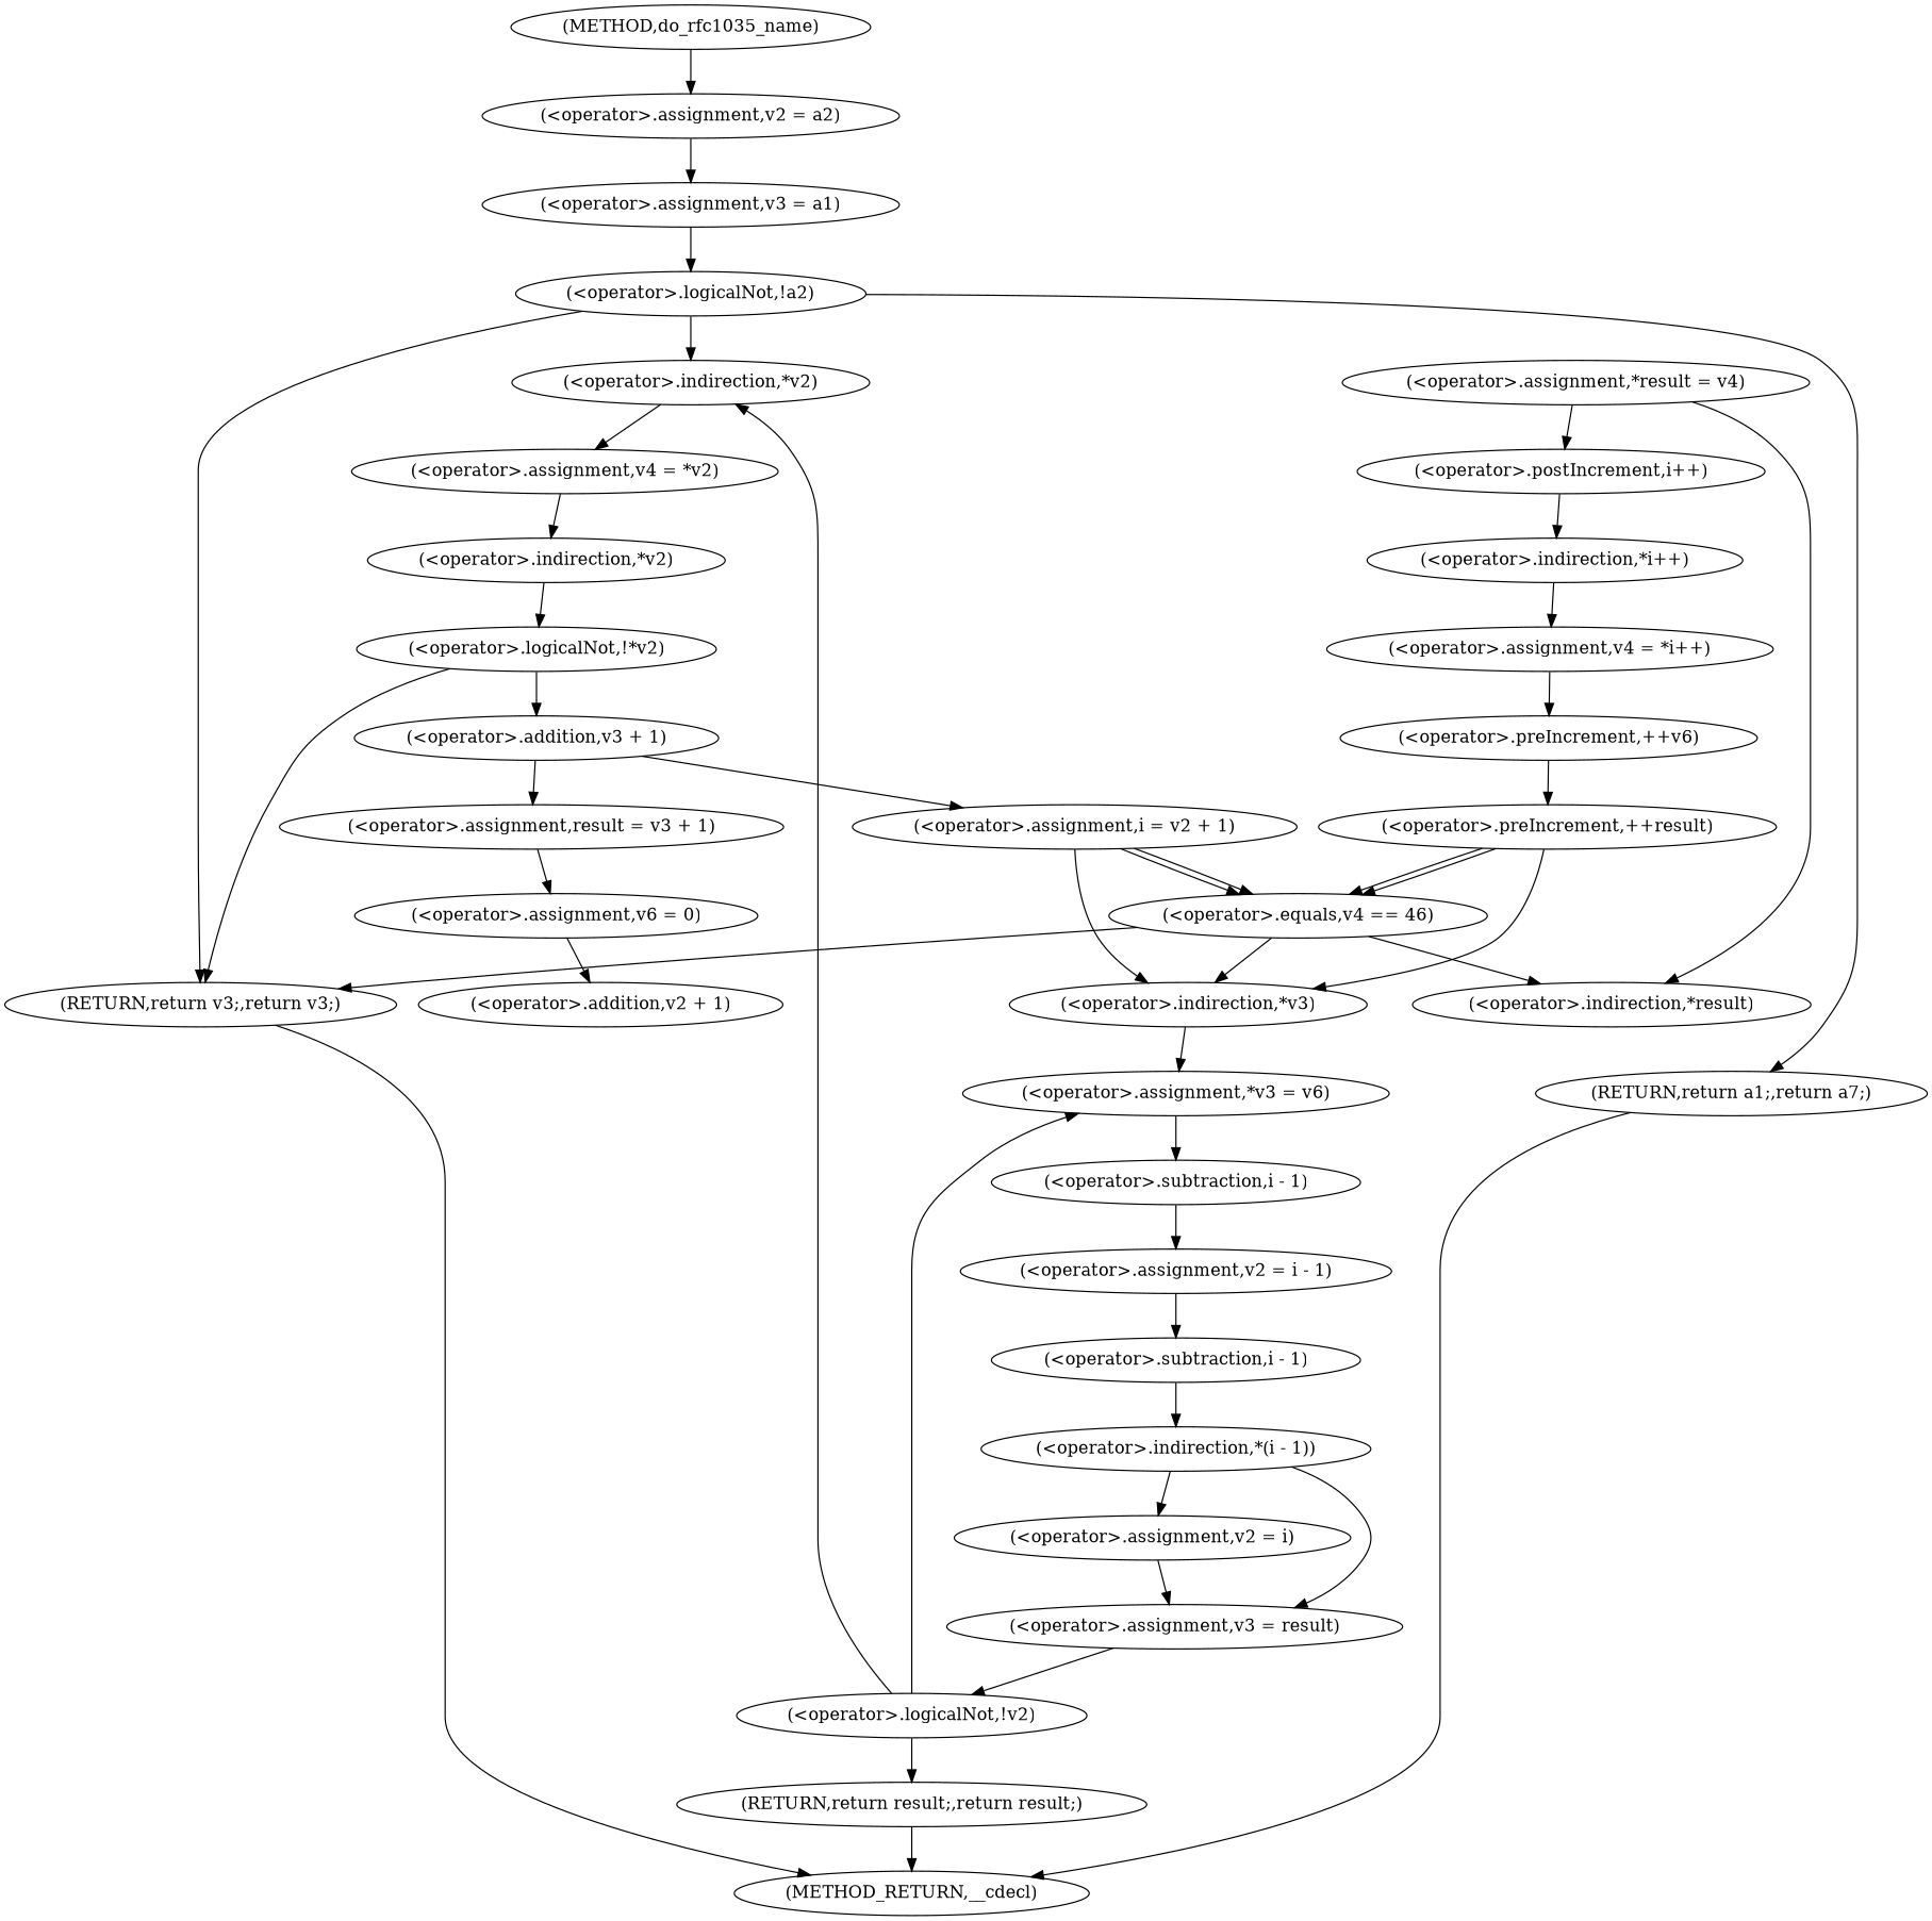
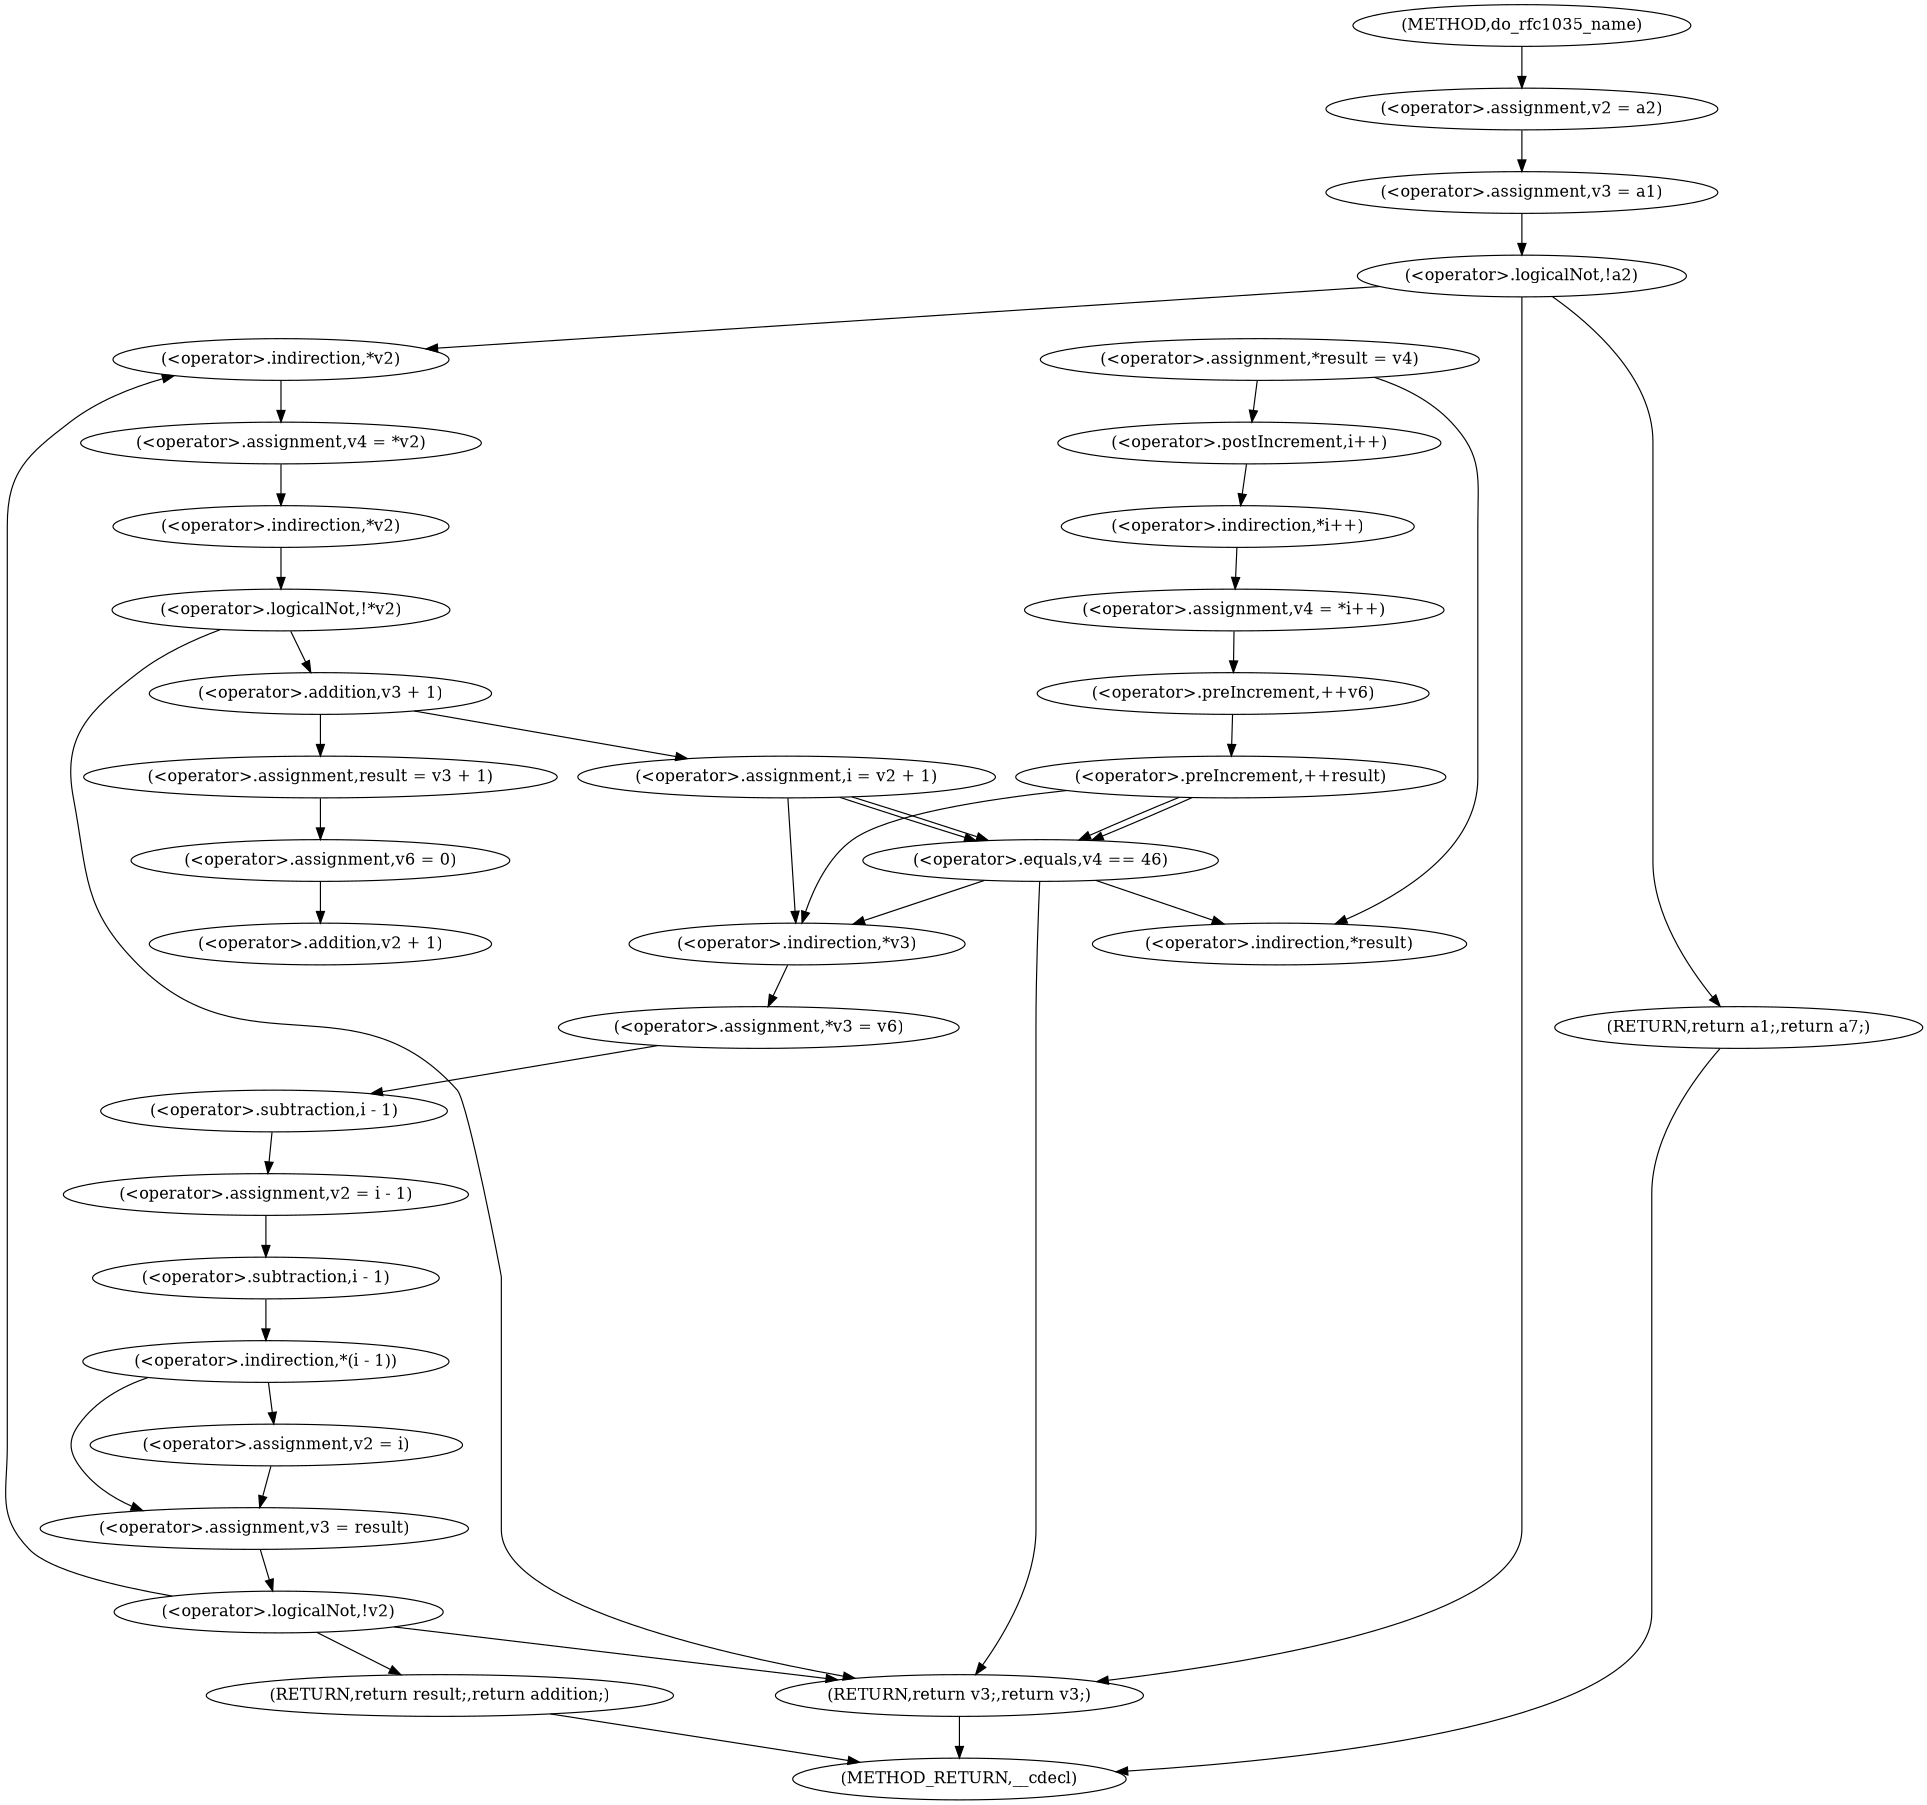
  digraph {
    n1 [label="(<operator>.assignment,v2 = a2)"]
    n2 [label="(<operator>.assignment,v3 = a1)"]
    n3 [label="(<operator>.logicalNot,!a2)"]
    n4 [label="(RETURN,return a1;,return a7;)"]
    n5 [label="(<operator>.indirection,*v2)"]
    n6 [label="(RETURN,return v3;,return v3;)"]
    n7 [label="(METHOD_RETURN,__cdecl)"]
    n8 [label="(<operator>.assignment,v4 = *v2)"]
    n9 [label="(<operator>.indirection,*v2)"]
    n10 [label="(<operator>.logicalNot,!*v2)"]
    n11 [label="(<operator>.addition,v3 + 1)"]
    n12 [label="(<operator>.assignment,result = v3 + 1)"]
    n13 [label="(<operator>.assignment,i = v2 + 1)"]
    n14 [label="(<operator>.assignment,v6 = 0)"]
    n15 [label="(<operator>.addition,v2 + 1)"]
    n16 [label="(<operator>.equals,v4 == 46)"]
    n17 [label="(<operator>.indirection,*v3)"]
    n18 [label="(<operator>.indirection,*result)"]
    n19 [label="(<operator>.assignment,*v3 = v6)"]
    n20 [label="(<operator>.preIncrement,++result)"]
    n21 [label="(<operator>.assignment,*result = v4)"]
    n22 [label="(<operator>.postIncrement,i++)"]
    n23 [label="(<operator>.indirection,*i++)"]
    n24 [label="(<operator>.assignment,v4 = *i++)"]
    n25 [label="(<operator>.preIncrement,++v6)"]
    n26 [label="(<operator>.subtraction,i - 1)"]
    n27 [label="(<operator>.assignment,v2 = i - 1)"]
    n28 [label="(<operator>.subtraction,i - 1)"]
    n29 [label="(<operator>.indirection,*(i - 1))"]
    n30 [label="(<operator>.assignment,v2 = i)"]
    n31 [label="(<operator>.assignment,v3 = result)"]
    n32 [label="(<operator>.logicalNot,!v2)"]
-   n33 [label="(RETURN,return result;,return result;)"]
+   n33 [label="(RETURN,return result;,return addition;)"]
    n34 [label="(METHOD,do_rfc1035_name)"]
    n1 -> n2
    n2 -> n3
    n3 -> n4
    n3 -> n5
    n3 -> n6
    n4 -> n7
    n5 -> n8
    n6 -> n7
    n8 -> n9
    n9 -> n10
    n10 -> n6
    n10 -> n11
    n11 -> n12
    n11 -> n13
    n12 -> n14
    n13 -> n16
    n13 -> n16
    n13 -> n17
    n14 -> n15
    n16 -> n6
    n16 -> n17
    n16 -> n18
    n17 -> n19
    n19 -> n26
    n20 -> n16
    n20 -> n16
    n20 -> n17
    n21 -> n18
    n21 -> n22
    n22 -> n23
    n23 -> n24
    n24 -> n25
    n25 -> n20
    n26 -> n27
    n27 -> n28
    n28 -> n29
    n29 -> n30
    n29 -> n31
    n30 -> n31
    n31 -> n32
    n32 -> n5
-   n32 -> n19
+   n32 -> n6
    n32 -> n33
    n33 -> n7
    n34 -> n1
  }
